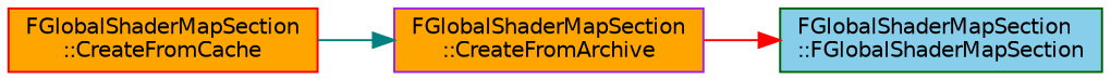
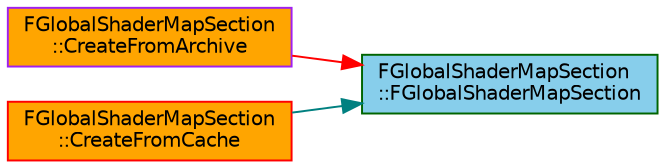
  digraph {
    rankdir=RL
    node [fillcolor=orange fontname=Helvetica fontsize=10 shape=box style=filled]
    edge [dir=back fontname=Helvetica fontsize=10 labelfontname=Helvetica labelfontsize=10 style=solid]
    n1 [color=darkgreen fillcolor=skyblue height=0.2 label="FGlobalShaderMapSection\l::FGlobalShaderMapSection" width=0.4]
    n2 [color=purple height=0.2 label="FGlobalShaderMapSection\l::CreateFromArchive" width=0.4]
    n3 [color=red height=0.2 label="FGlobalShaderMapSection\l::CreateFromCache" width=0.4]
    n1 -> n2 [color=red]
-   n2 -> n3 [color=teal]
+   n1 -> n3 [color=teal]
  }
